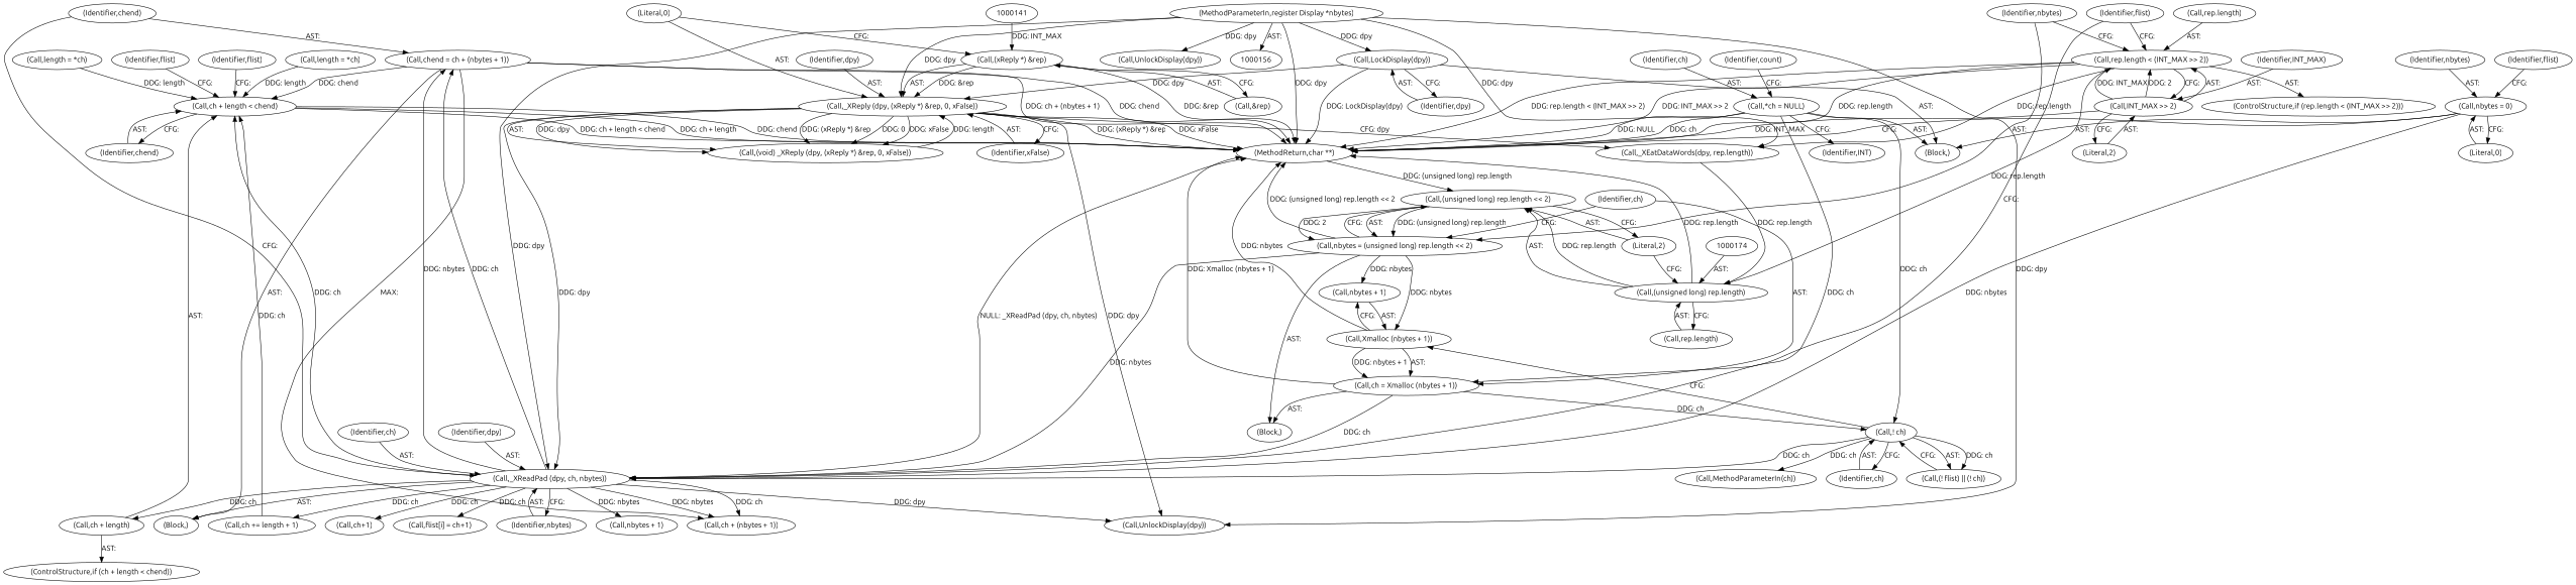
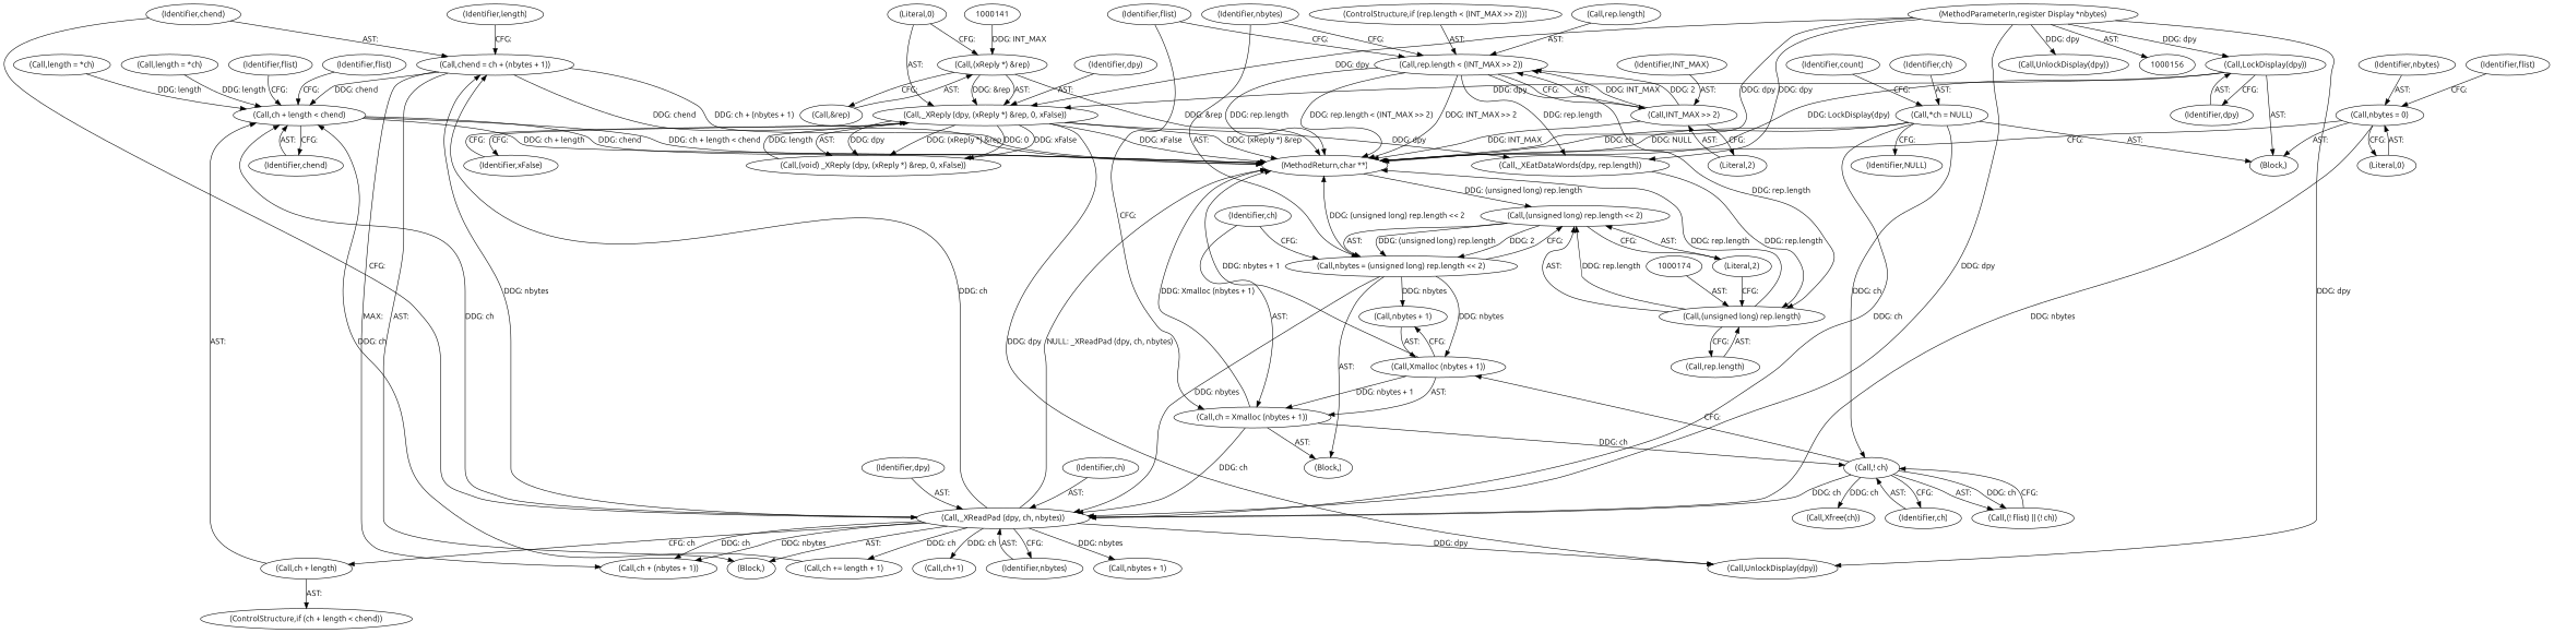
  digraph {
    fontname=Ubuntu
    node [fontname=Ubuntu]
    edge [fontname=Ubuntu]
    n1 [label="(Call,chend = ch + (nbytes + 1))"]
    n2 [label="(Call,ch + length < chend)"]
    n3 [label="(Call,ch + (nbytes + 1))"]
    n4 [label="(Block,)"]
    n5 [label="(MethodReturn,char **)"]
    n6 [label="(Identifier,chend)"]
    n7 [label="(Call,(unsigned long) rep.length << 2)"]
    n8 [label="(Call,_XReadPad (dpy, ch, nbytes))"]
    n9 [label="(Call,nbytes + 1)"]
    n10 [label="(Call,ch += length + 1)"]
    n11 [label="(Call,UnlockDisplay(dpy))"]
    n12 [label="(Call,ch+1)"]
    n13 [label="(Call,ch + length)"]
-   n14 [label="(Call,flist[i] = ch+1)"]
    n15 [label="(Identifier,nbytes)"]
    n16 [label="(ControlStructure,if (ch + length < chend))"]
    n17 [label="(Call,_XReply (dpy, (xReply *) &rep, 0, xFalse))"]
    n18 [label="(Identifier,xFalse)"]
    n19 [label="(Call,_XEatDataWords(dpy, rep.length))"]
    n20 [label="(Call,(void) _XReply (dpy, (xReply *) &rep, 0, xFalse))"]
    n21 [label="(Call,(unsigned long) rep.length)"]
    n22 [label="(Call,LockDisplay(dpy))"]
    n23 [label="(Block,)"]
    n24 [label="(Identifier,dpy)"]
    n25 [label="(MethodParameterIn,register Display *nbytes)"]
    n26 [label="(Call,UnlockDisplay(dpy))"]
    n27 [label=1000156]
    n28 [label="(Call,(xReply *) &rep)"]
    n29 [label="(Call,&rep)"]
    n30 [label="(Call,ch = Xmalloc (nbytes + 1))"]
    n31 [label="(Call,! ch)"]
    n32 [label="(Block,)"]
    n33 [label="(Call,Xmalloc (nbytes + 1))"]
    n34 [label="(Call,nbytes + 1)"]
-   n35 [label="(Call,MethodParameterIn(ch))"]
+   n35 [label="(Call,Xfree(ch))"]
    n36 [label="(Call,(! flist) || (! ch))"]
    n37 [label="(Identifier,ch)"]
    n38 [label="(Call,nbytes = (unsigned long) rep.length << 2)"]
    n39 [label="(Literal,2)"]
    n40 [label="(Call,rep.length)"]
    n41 [label="(Call,rep.length < (INT_MAX >> 2))"]
    n42 [label="(Call,INT_MAX >> 2)"]
    n43 [label="(ControlStructure,if (rep.length < (INT_MAX >> 2)))"]
    n44 [label="(Literal,2)"]
    n45 [label="(Call,*ch = NULL)"]
-   n46 [label="(Identifier,INT)"]
+   n46 [label="(Identifier,NULL)"]
    n47 [label="(Call,nbytes = 0)"]
    n48 [label="(Literal,0)"]
    n49 [label="(Identifier,dpy)"]
    n50 [label="(Identifier,flist)"]
    n51 [label="(Identifier,flist)"]
+   n52 [label="(Identifier,length)"]
    n53 [label="(Call,length = *ch)"]
    n54 [label="(Call,length = *ch)"]
    n55 [label="(Identifier,nbytes)"]
    n56 [label="(Identifier,ch)"]
    n57 [label="(Call,rep.length)"]
    n58 [label="(Identifier,flist)"]
    n59 [label="(Literal,0)"]
    n60 [label="(Identifier,ch)"]
    n61 [label="(Identifier,INT_MAX)"]
    n62 [label="(Identifier,chend)"]
    n63 [label="(Identifier,flist)"]
    n64 [label="(Identifier,dpy)"]
    n65 [label="(Identifier,count)"]
    n66 [label="(Identifier,nbytes)"]
    n67 [label="(Identifier,ch)"]
    1000141
    n69 [label=1000174]
    n1 -> n2 [label="DDG: chend"]
    n1 -> n3 [label="MAX: "]
    n1 -> n4 [label="AST: "]
    n1 -> n5 [label="DDG: chend"]
    n1 -> n5 [label="DDG: ch + (nbytes + 1)"]
    n2 -> n5 [label="DDG: ch + length"]
    n2 -> n5 [label="DDG: chend"]
    n2 -> n5 [label="DDG: ch + length < chend"]
    n2 -> n6 [label="CFG: "]
    n5 -> n7 [label="DDG: (unsigned long) rep.length"]
    n6 -> n2 [label="AST: "]
    n7 -> n38 [label="AST: "]
    n7 -> n38 [label="DDG: (unsigned long) rep.length"]
    n7 -> n38 [label="DDG: 2"]
    n7 -> n39 [label="CFG: "]
    n8 -> n1 [label="DDG: ch"]
    n8 -> n1 [label="DDG: nbytes"]
    n8 -> n2 [label="DDG: ch"]
    n8 -> n3 [label="DDG: ch"]
    n8 -> n3 [label="DDG: nbytes"]
    n8 -> n4 [label="AST: "]
    n8 -> n5 [label="NULL: _XReadPad (dpy, ch, nbytes)"]
    n8 -> n9 [label="DDG: nbytes"]
    n8 -> n10 [label="DDG: ch"]
    n8 -> n11 [label="DDG: dpy"]
    n8 -> n12 [label="DDG: ch"]
-   n8 -> n13 [label="DDG: ch"]
-   n8 -> n14 [label="DDG: ch"]
+   n8 -> n13 [label="CFG: ch"]
    n8 -> n15 [label="CFG: "]
    n10 -> n2 [label="DDG: ch"]
    n13 -> n2 [label="AST: "]
    n13 -> n16 [label="AST: "]
    n15 -> n8 [label="AST: "]
    n17 -> n5 [label="DDG: (xReply *) &rep"]
    n17 -> n5 [label="DDG: xFalse"]
-   n17 -> n8 [label="DDG: dpy"]
    n17 -> n11 [label="DDG: dpy"]
    n17 -> n18 [label="CFG: "]
-   n17 -> n19 [label="CFG: dpy"]
+   n17 -> n19 [label="DDG: dpy"]
    n17 -> n20 [label="AST: "]
    n17 -> n20 [label="DDG: dpy"]
    n17 -> n20 [label="DDG: (xReply *) &rep"]
    n17 -> n20 [label="DDG: 0"]
    n17 -> n20 [label="DDG: xFalse"]
-   n18 -> n17 [label="AST: "]
+   n18 -> n17 [label="CFG: "]
    n19 -> n21 [label="DDG: rep.length"]
    n20 -> n17 [label="DDG: length"]
    n21 -> n5 [label="DDG: rep.length"]
    n21 -> n7 [label="AST: "]
    n21 -> n7 [label="DDG: rep.length"]
    n21 -> n40 [label="CFG: "]
    n22 -> n5 [label="DDG: LockDisplay(dpy)"]
    n22 -> n17 [label="DDG: dpy"]
    n22 -> n23 [label="AST: "]
    n22 -> n24 [label="CFG: "]
    n24 -> n22 [label="AST: "]
    n25 -> n5 [label="DDG: dpy"]
    n25 -> n8 [label="DDG: dpy"]
    n25 -> n11 [label="DDG: dpy"]
    n25 -> n17 [label="DDG: dpy"]
    n25 -> n19 [label="DDG: dpy"]
    n25 -> n22 [label="DDG: dpy"]
    n25 -> n26 [label="DDG: dpy"]
    n25 -> n27 [label="AST: "]
    n28 -> n5 [label="DDG: &rep"]
    n28 -> n17 [label="AST: "]
    n28 -> n17 [label="DDG: &rep"]
    n28 -> n29 [label="CFG: "]
    n29 -> n28 [label="AST: "]
    n30 -> n5 [label="DDG: Xmalloc (nbytes + 1)"]
    n30 -> n8 [label="DDG: ch"]
    n30 -> n31 [label="DDG: ch"]
    n30 -> n32 [label="AST: "]
    n31 -> n8 [label="DDG: ch"]
    n31 -> n33 [label="CFG: "]
    n31 -> n35 [label="DDG: ch"]
    n31 -> n36 [label="AST: "]
    n31 -> n36 [label="DDG: ch"]
    n31 -> n37 [label="CFG: "]
-   n33 -> n5 [label="DDG: nbytes"]
+   n33 -> n5 [label="DDG: nbytes + 1"]
    n33 -> n30 [label="AST: "]
    n33 -> n30 [label="DDG: nbytes + 1"]
    n33 -> n34 [label="CFG: "]
    n34 -> n33 [label="AST: "]
    n36 -> n31 [label="CFG: "]
    n37 -> n31 [label="AST: "]
    n38 -> n5 [label="DDG: (unsigned long) rep.length << 2"]
    n38 -> n7 [label="CFG: "]
    n38 -> n8 [label="DDG: nbytes"]
    n38 -> n32 [label="AST: "]
    n38 -> n33 [label="DDG: nbytes"]
    n38 -> n34 [label="DDG: nbytes"]
    n39 -> n7 [label="AST: "]
    n39 -> n21 [label="CFG: "]
    n40 -> n21 [label="AST: "]
    n41 -> n5 [label="DDG: rep.length"]
    n41 -> n5 [label="DDG: rep.length < (INT_MAX >> 2)"]
    n41 -> n5 [label="DDG: INT_MAX >> 2"]
    n41 -> n19 [label="DDG: rep.length"]
    n41 -> n21 [label="DDG: rep.length"]
    n41 -> n42 [label="CFG: "]
-   n41 -> n43 [label="AST: "]
+   n43 -> n41 [label="AST: "]
    n42 -> n5 [label="DDG: INT_MAX"]
    n42 -> n41 [label="AST: "]
    n42 -> n41 [label="DDG: INT_MAX"]
    n42 -> n41 [label="DDG: 2"]
    n42 -> n44 [label="CFG: "]
    n44 -> n42 [label="AST: "]
    n45 -> n5 [label="DDG: ch"]
    n45 -> n5 [label="DDG: NULL"]
    n45 -> n8 [label="DDG: ch"]
    n45 -> n23 [label="AST: "]
    n45 -> n31 [label="DDG: ch"]
    n45 -> n46 [label="CFG: "]
    n47 -> n5 [label="CFG: "]
    n47 -> n8 [label="DDG: nbytes"]
    n47 -> n23 [label="AST: "]
    n47 -> n48 [label="CFG: "]
    n48 -> n47 [label="AST: "]
    n49 -> n8 [label="AST: "]
    n50 -> n30 [label="CFG: "]
    n50 -> n41 [label="CFG: "]
    n51 -> n2 [label="CFG: "]
+   n52 -> n1 [label="CFG: "]
    n53 -> n2 [label="DDG: length"]
    n54 -> n2 [label="DDG: length"]
    n55 -> n38 [label="AST: "]
    n55 -> n41 [label="CFG: "]
    n56 -> n45 [label="AST: "]
    n57 -> n41 [label="AST: "]
    n58 -> n47 [label="CFG: "]
    n59 -> n17 [label="AST: "]
    n59 -> n28 [label="CFG: "]
    n60 -> n8 [label="AST: "]
    n61 -> n42 [label="AST: "]
    n62 -> n1 [label="AST: "]
    n62 -> n8 [label="CFG: "]
    n63 -> n2 [label="CFG: "]
    n64 -> n17 [label="AST: "]
    n65 -> n45 [label="CFG: "]
    n66 -> n47 [label="AST: "]
    n67 -> n30 [label="AST: "]
    n67 -> n38 [label="CFG: "]
    1000141 -> n28 [label="DDG: INT_MAX"]
    n69 -> n21 [label="AST: "]
  }
